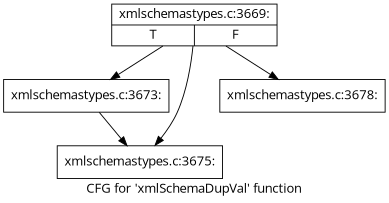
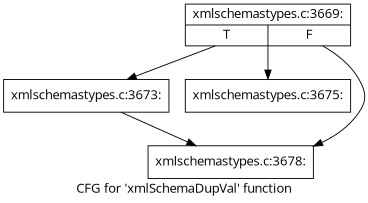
  digraph {
    fontname="Open Sans"
    label="CFG for 'xmlSchemaDupVal' function"
    node [fontname="Open Sans" shape=record]
    edge [fontname="Open Sans"]
    n1 [label="{xmlschemastypes.c:3669:|{<s0>T|<s1>F}}"]
    n2 [label="{xmlschemastypes.c:3673:}"]
    n3 [label="{xmlschemastypes.c:3675:}"]
    n4 [label="{xmlschemastypes.c:3678:}"]
    n1 -> n2
    n1 -> n3
    n1 -> n4
-   n2 -> n3
+   n2 -> n4
  }
